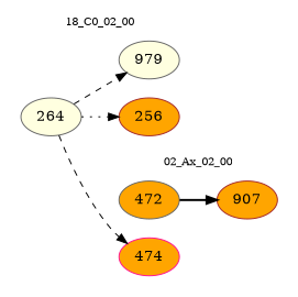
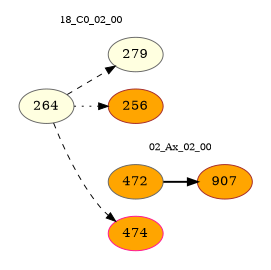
  digraph {
    rankdir=LR
    node [color=gray40 fillcolor=orange style=filled]
    edge [color=black style=dashed]
    n1 [label=472]
    n2 [color=deeppink label=474]
    n3 [color=brown label=907]
    n4 [fillcolor=lightyellow label=264]
    n5 [color=brown label=256]
-   n6 [fillcolor=lightyellow label=979]
+   n6 [fillcolor=lightyellow label=279]
    subgraph cluster_1 {
      color=white
      fontsize=10
      label="02_Ax_02_00"
      n1
      n2
      n3
    }
    subgraph cluster_2 {
      color=white
      fontsize=10
      label="18_C0_02_00"
      n4
      n5
      n6
    }
    n1 -> n3 [style=bold]
    n4 -> n2
    n4 -> n5 [style=dotted]
    n4 -> n6
  }
